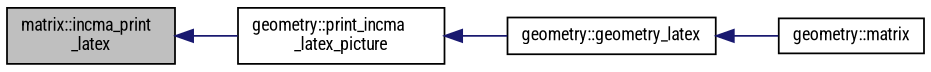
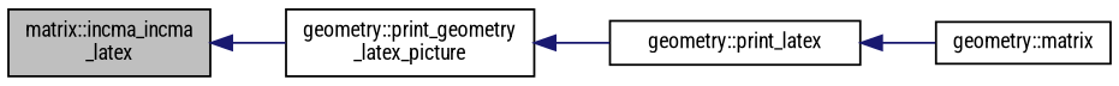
  digraph {
    fontname="Roboto Condensed"
    rankdir=LR
    node [color=black fillcolor=white fontname="Roboto Condensed" fontsize=10 shape=record style=filled]
    edge [color=midnightblue dir=back fontname="Roboto Condensed" fontsize=10 labelfontname=Helvetica labelfontsize=10 style=solid]
-   n1 [fillcolor=grey75 fontcolor=black height=0.2 label="matrix::incma_print\l_latex" width=0.4]
-   n2 [height=0.2 label="geometry::print_incma\l_latex_picture" width=0.4]
-   n3 [height=0.2 label="geometry::geometry_latex" width=0.4]
+   n1 [fillcolor=grey75 fontcolor=black height=0.2 label="matrix::incma_incma\l_latex" width=0.4]
+   n2 [height=0.2 label="geometry::print_geometry\l_latex_picture" width=0.4]
+   n3 [height=0.2 label="geometry::print_latex" width=0.4]
    n4 [height=0.2 label="geometry::matrix" width=0.4]
    n1 -> n2
    n2 -> n3
    n3 -> n4
  }
